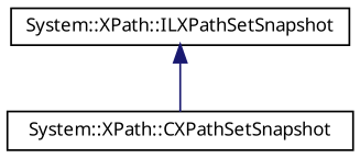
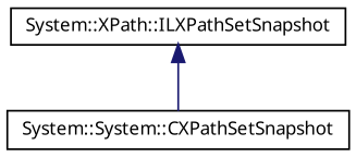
  digraph {
    rankdir=TB
    fontname="Noto Sans"
    node [color=black fillcolor=white fontname="Noto Sans" fontsize=10 shape=record style=filled]
    n1 [height=0.2 label="System::XPath::ILXPathSetSnapshot" width=0.4]
-   n2 [height=0.2 label="System::XPath::CXPathSetSnapshot" width=0.4]
+   n2 [height=0.2 label="System::System::CXPathSetSnapshot" width=0.4]
    n1 -> n2 [color=midnightblue dir=back fontname="Noto Sans" fontsize=10 labelfontname=Helvetica labelfontsize=10 style=solid]
  }
